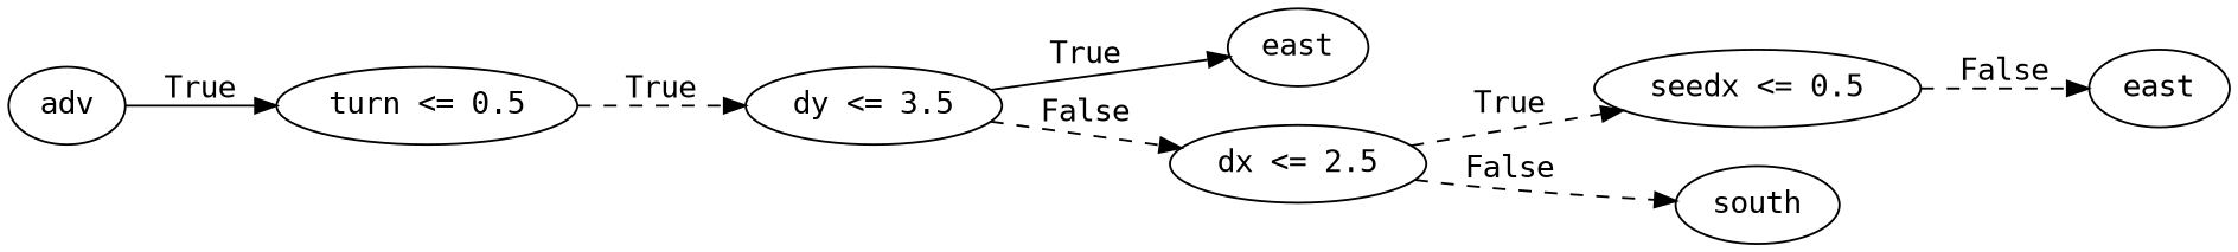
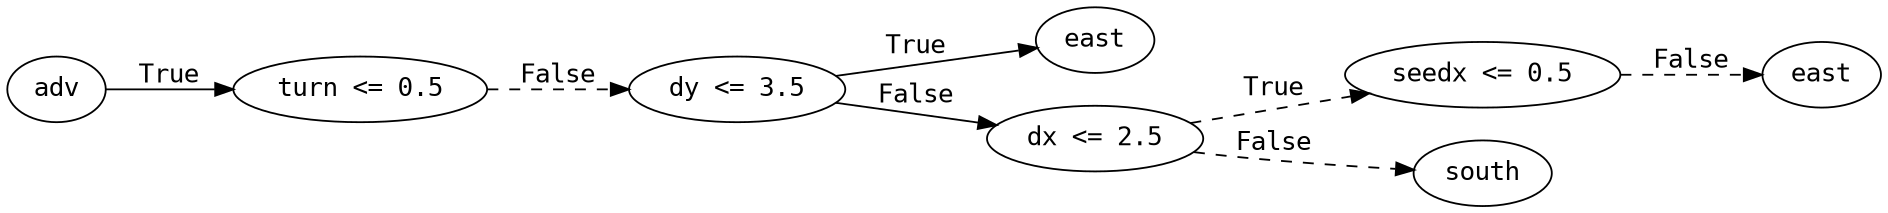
  digraph {
    fontname="DejaVu Sans Mono"
    rankdir=LR
    node [fontname="DejaVu Sans Mono"]
    edge [fontname="DejaVu Sans Mono" style=dashed]
    n1 [label="turn <= 0.5"]
    n2 [label="dy <= 3.5"]
    n3 [label=adv]
    n4 [label=east]
    n5 [label="dx <= 2.5"]
    n6 [label="seedx <= 0.5"]
    n7 [label=south]
    n8 [label=east]
-   n1 -> n2 [label=True]
+   n1 -> n2 [label=False]
    n2 -> n4 [label=True style=""]
-   n2 -> n5 [label=False]
+   n2 -> n5 [label=False style=solid]
    n3 -> n1 [label=True style=""]
    n5 -> n6 [label=True]
    n5 -> n7 [label=False]
    n6 -> n8 [label=False]
  }
